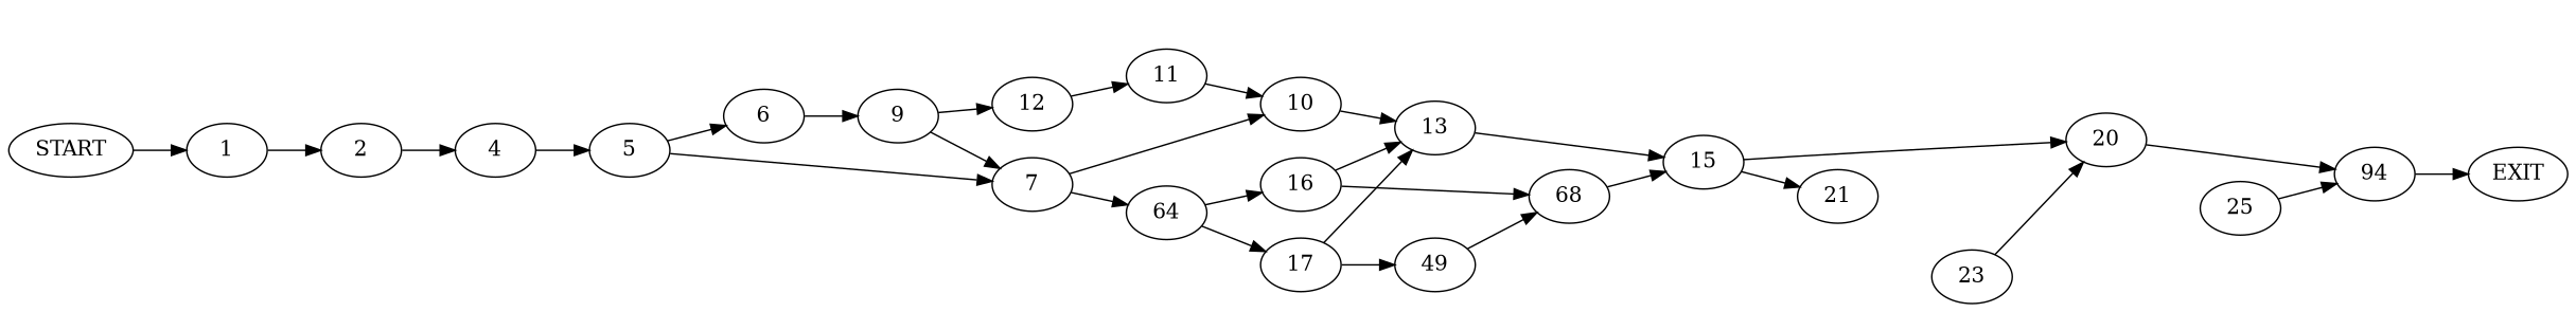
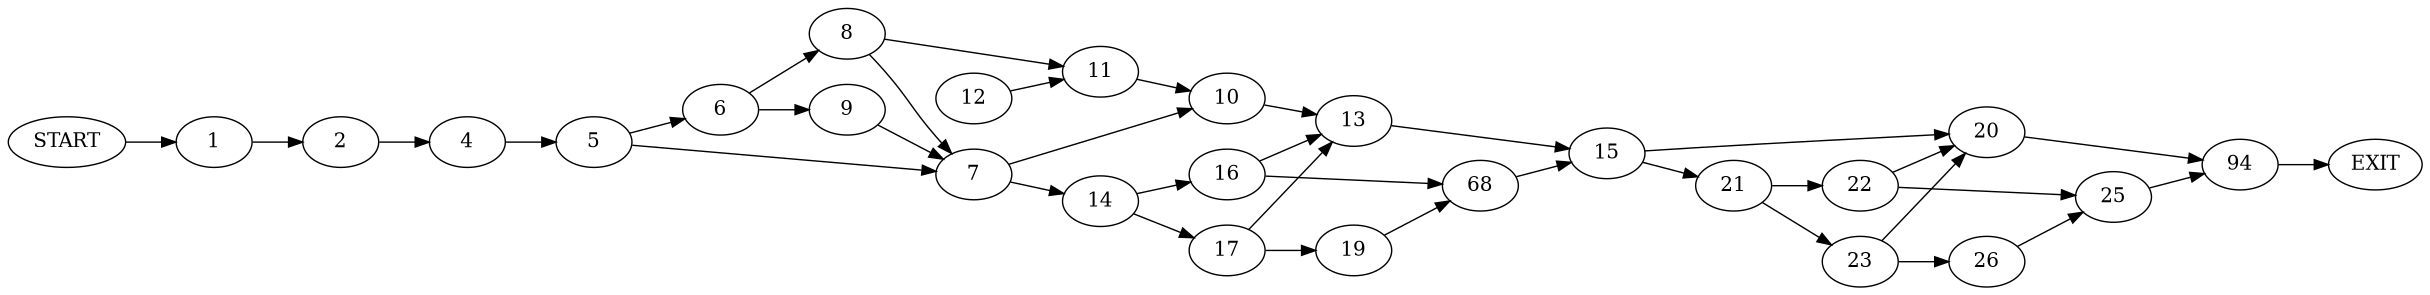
  digraph {
    rankdir=LR
    n1 [label=START]
    1
    2
    n4 [label=EXIT]
    4
    5
    6
    7
+   8
    9
    10
-   14 [label=64]
+   14
    11
    12
    13
    15
    16
    17
    20
    21
    n21 [label=68]
-   19 [label=49]
+   19
    n23 [label=94]
+   22
    23
    25
+   26
    n1 -> 1
    1 -> 2
    2 -> 4
    4 -> 5
    5 -> 6
    5 -> 7
+   6 -> 8
    6 -> 9
    7 -> 10
    7 -> 14
+   8 -> 7
+   8 -> 11
    9 -> 7
-   9 -> 12
    10 -> 13
    14 -> 16
    14 -> 17
    11 -> 10
    12 -> 11
    13 -> 15
    15 -> 20
    15 -> 21
    16 -> 13
    16 -> n21
    17 -> 13
    17 -> 19
    20 -> n23
+   21 -> 22
+   21 -> 23
    n21 -> 15
    19 -> n21
    n23 -> n4
+   22 -> 20
+   22 -> 25
    23 -> 20
+   23 -> 26
    25 -> n23
+   26 -> 25
  }
